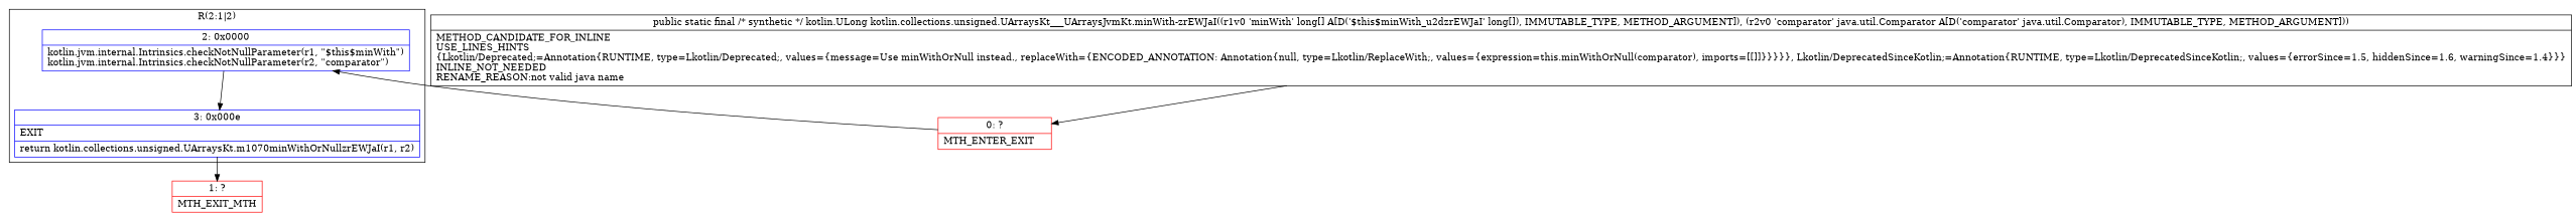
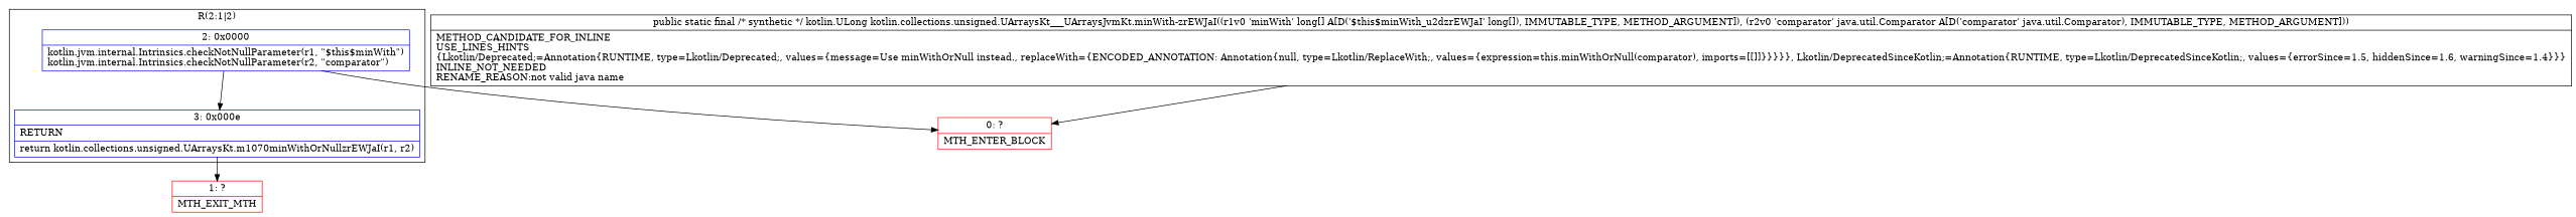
  digraph {
    node [color=blue shape=record]
    n1 [label="{2\:\ 0x0000|kotlin.jvm.internal.Intrinsics.checkNotNullParameter(r1, \"$this$minWith\")\lkotlin.jvm.internal.Intrinsics.checkNotNullParameter(r2, \"comparator\")\l}"]
-   n2 [label="{3\:\ 0x000e|EXIT\l|return kotlin.collections.unsigned.UArraysKt.m1070minWithOrNullzrEWJaI(r1, r2)\l}"]
+   n2 [label="{3\:\ 0x000e|RETURN\l|return kotlin.collections.unsigned.UArraysKt.m1070minWithOrNullzrEWJaI(r1, r2)\l}"]
    n3 [color=red label="{1\:\ ?|MTH_EXIT_MTH\l}"]
-   n4 [color=red label="{0\:\ ?|MTH_ENTER_EXIT\l}"]
+   n4 [color=red label="{0\:\ ?|MTH_ENTER_BLOCK\l}"]
    n5 [label="{public static final \/* synthetic *\/ kotlin.ULong kotlin.collections.unsigned.UArraysKt___UArraysJvmKt.minWith\-zrEWJaI((r1v0 'minWith' long[] A[D('$this$minWith_u2dzrEWJaI' long[]), IMMUTABLE_TYPE, METHOD_ARGUMENT]), (r2v0 'comparator' java.util.Comparator A[D('comparator' java.util.Comparator), IMMUTABLE_TYPE, METHOD_ARGUMENT]))  | METHOD_CANDIDATE_FOR_INLINE\lUSE_LINES_HINTS\l\{Lkotlin\/Deprecated;=Annotation\{RUNTIME, type=Lkotlin\/Deprecated;, values=\{message=Use minWithOrNull instead., replaceWith=\{ENCODED_ANNOTATION: Annotation\{null, type=Lkotlin\/ReplaceWith;, values=\{expression=this.minWithOrNull(comparator), imports=[[]]\}\}\}\}\}, Lkotlin\/DeprecatedSinceKotlin;=Annotation\{RUNTIME, type=Lkotlin\/DeprecatedSinceKotlin;, values=\{errorSince=1.5, hiddenSince=1.6, warningSince=1.4\}\}\}\lINLINE_NOT_NEEDED\lRENAME_REASON:not valid java name\l}" color=""]
    subgraph cluster_1 {
      label="R(2:1|2)"
      n1
      n2
    }
    n1 -> n2
    n2 -> n3
-   n4 -> n1
+   n1 -> n4
    n5 -> n4
  }
